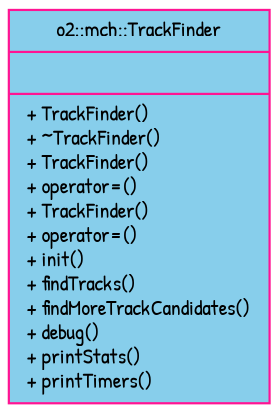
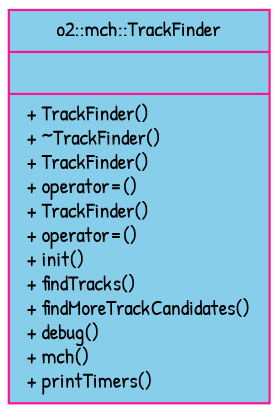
  digraph {
    fontname="Patrick Hand"
-   n1 [color=deeppink fillcolor=skyblue fontcolor=black fontname="Patrick Hand" fontsize=10 height=0.2 label="{o2::mch::TrackFinder\n||+ TrackFinder()\l+ ~TrackFinder()\l+ TrackFinder()\l+ operator=()\l+ TrackFinder()\l+ operator=()\l+ init()\l+ findTracks()\l+ findMoreTrackCandidates()\l+ debug()\l+ printStats()\l+ printTimers()\l}" shape=record style=filled width=0.4]
+   n1 [color=deeppink fillcolor=skyblue fontcolor=black fontname="Patrick Hand" fontsize=10 height=0.2 label="{o2::mch::TrackFinder\n||+ TrackFinder()\l+ ~TrackFinder()\l+ TrackFinder()\l+ operator=()\l+ TrackFinder()\l+ operator=()\l+ init()\l+ findTracks()\l+ findMoreTrackCandidates()\l+ debug()\l+ mch()\l+ printTimers()\l}" shape=record style=filled width=0.4]
  }
